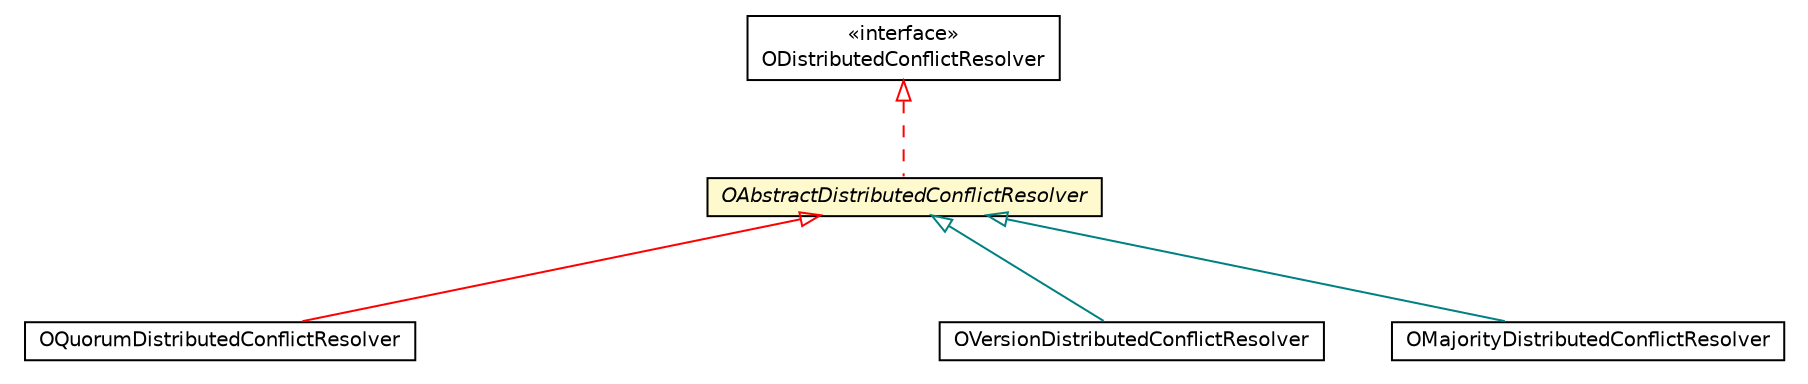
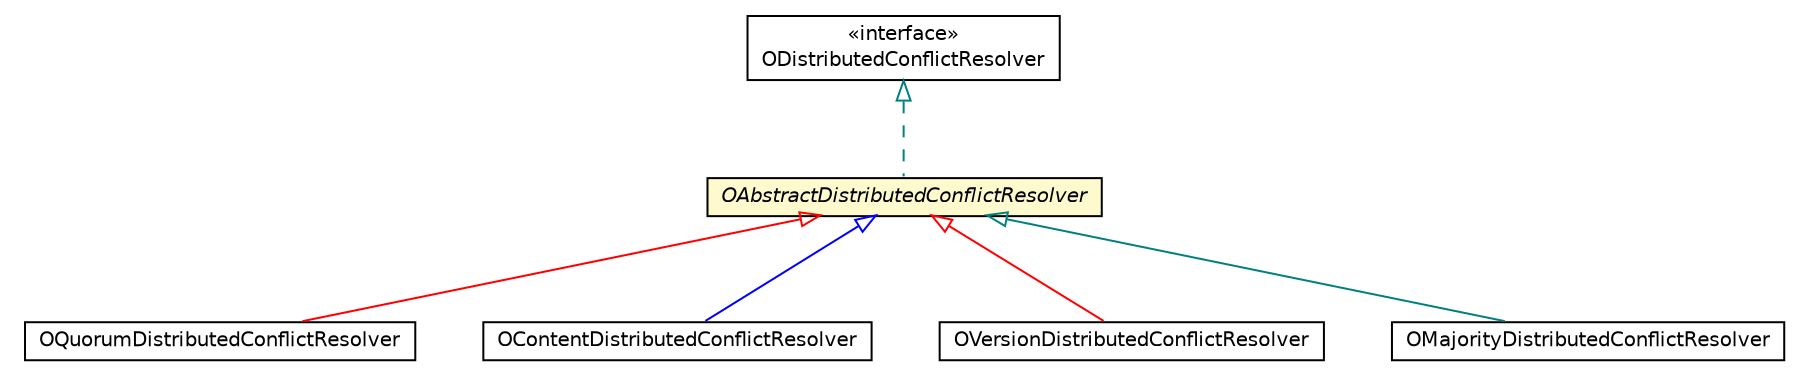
  digraph {
    nodesep=0.25
    ranksep=0.5
    node [fontcolor=black fontname=Helvetica fontsize=10.0 shape=plaintext]
    edge [arrowtail=empty color=red dir=back fontname=Helvetica fontsize=10 headport=p labelfontname=Helvetica labelfontsize=10 tailport=p]
    n1 [label=<<table title="com.orientechnologies.orient.server.distributed.conflict.OQuorumDistributedConflictResolver" border="0" cellborder="1" cellspacing="0" cellpadding="2" port="p" href="./OQuorumDistributedConflictResolver.html"> 		<tr><td><table border="0" cellspacing="0" cellpadding="1"> <tr><td align="center" balign="center"> OQuorumDistributedConflictResolver </td></tr> 		</table></td></tr> 		</table>>]
+   n2 [label=<<table title="com.orientechnologies.orient.server.distributed.conflict.OContentDistributedConflictResolver" border="0" cellborder="1" cellspacing="0" cellpadding="2" port="p" href="./OContentDistributedConflictResolver.html"> 		<tr><td><table border="0" cellspacing="0" cellpadding="1"> <tr><td align="center" balign="center"> OContentDistributedConflictResolver </td></tr> 		</table></td></tr> 		</table>>]
    n3 [label=<<table title="com.orientechnologies.orient.server.distributed.conflict.OAbstractDistributedConflictResolver" border="0" cellborder="1" cellspacing="0" cellpadding="2" port="p" bgcolor="lemonChiffon" href="./OAbstractDistributedConflictResolver.html"> 		<tr><td><table border="0" cellspacing="0" cellpadding="1"> <tr><td align="center" balign="center"><font face="Helvetica-Oblique"> OAbstractDistributedConflictResolver </font></td></tr> 		</table></td></tr> 		</table>>]
    n4 [label=<<table title="com.orientechnologies.orient.server.distributed.conflict.OVersionDistributedConflictResolver" border="0" cellborder="1" cellspacing="0" cellpadding="2" port="p" href="./OVersionDistributedConflictResolver.html"> 		<tr><td><table border="0" cellspacing="0" cellpadding="1"> <tr><td align="center" balign="center"> OVersionDistributedConflictResolver </td></tr> 		</table></td></tr> 		</table>>]
    n5 [label=<<table title="com.orientechnologies.orient.server.distributed.conflict.OMajorityDistributedConflictResolver" border="0" cellborder="1" cellspacing="0" cellpadding="2" port="p" href="./OMajorityDistributedConflictResolver.html"> 		<tr><td><table border="0" cellspacing="0" cellpadding="1"> <tr><td align="center" balign="center"> OMajorityDistributedConflictResolver </td></tr> 		</table></td></tr> 		</table>>]
    n6 [label=<<table title="com.orientechnologies.orient.server.distributed.conflict.ODistributedConflictResolver" border="0" cellborder="1" cellspacing="0" cellpadding="2" port="p" href="./ODistributedConflictResolver.html"> 		<tr><td><table border="0" cellspacing="0" cellpadding="1"> <tr><td align="center" balign="center"> &#171;interface&#187; </td></tr> <tr><td align="center" balign="center"> ODistributedConflictResolver </td></tr> 		</table></td></tr> 		</table>>]
    n3 -> n1
-   n3 -> n4 [color=teal]
+   n3 -> n2 [color=blue]
+   n3 -> n4
    n3 -> n5 [color=teal]
-   n6 -> n3 [style=dashed]
+   n6 -> n3 [color=teal style=dashed]
  }
